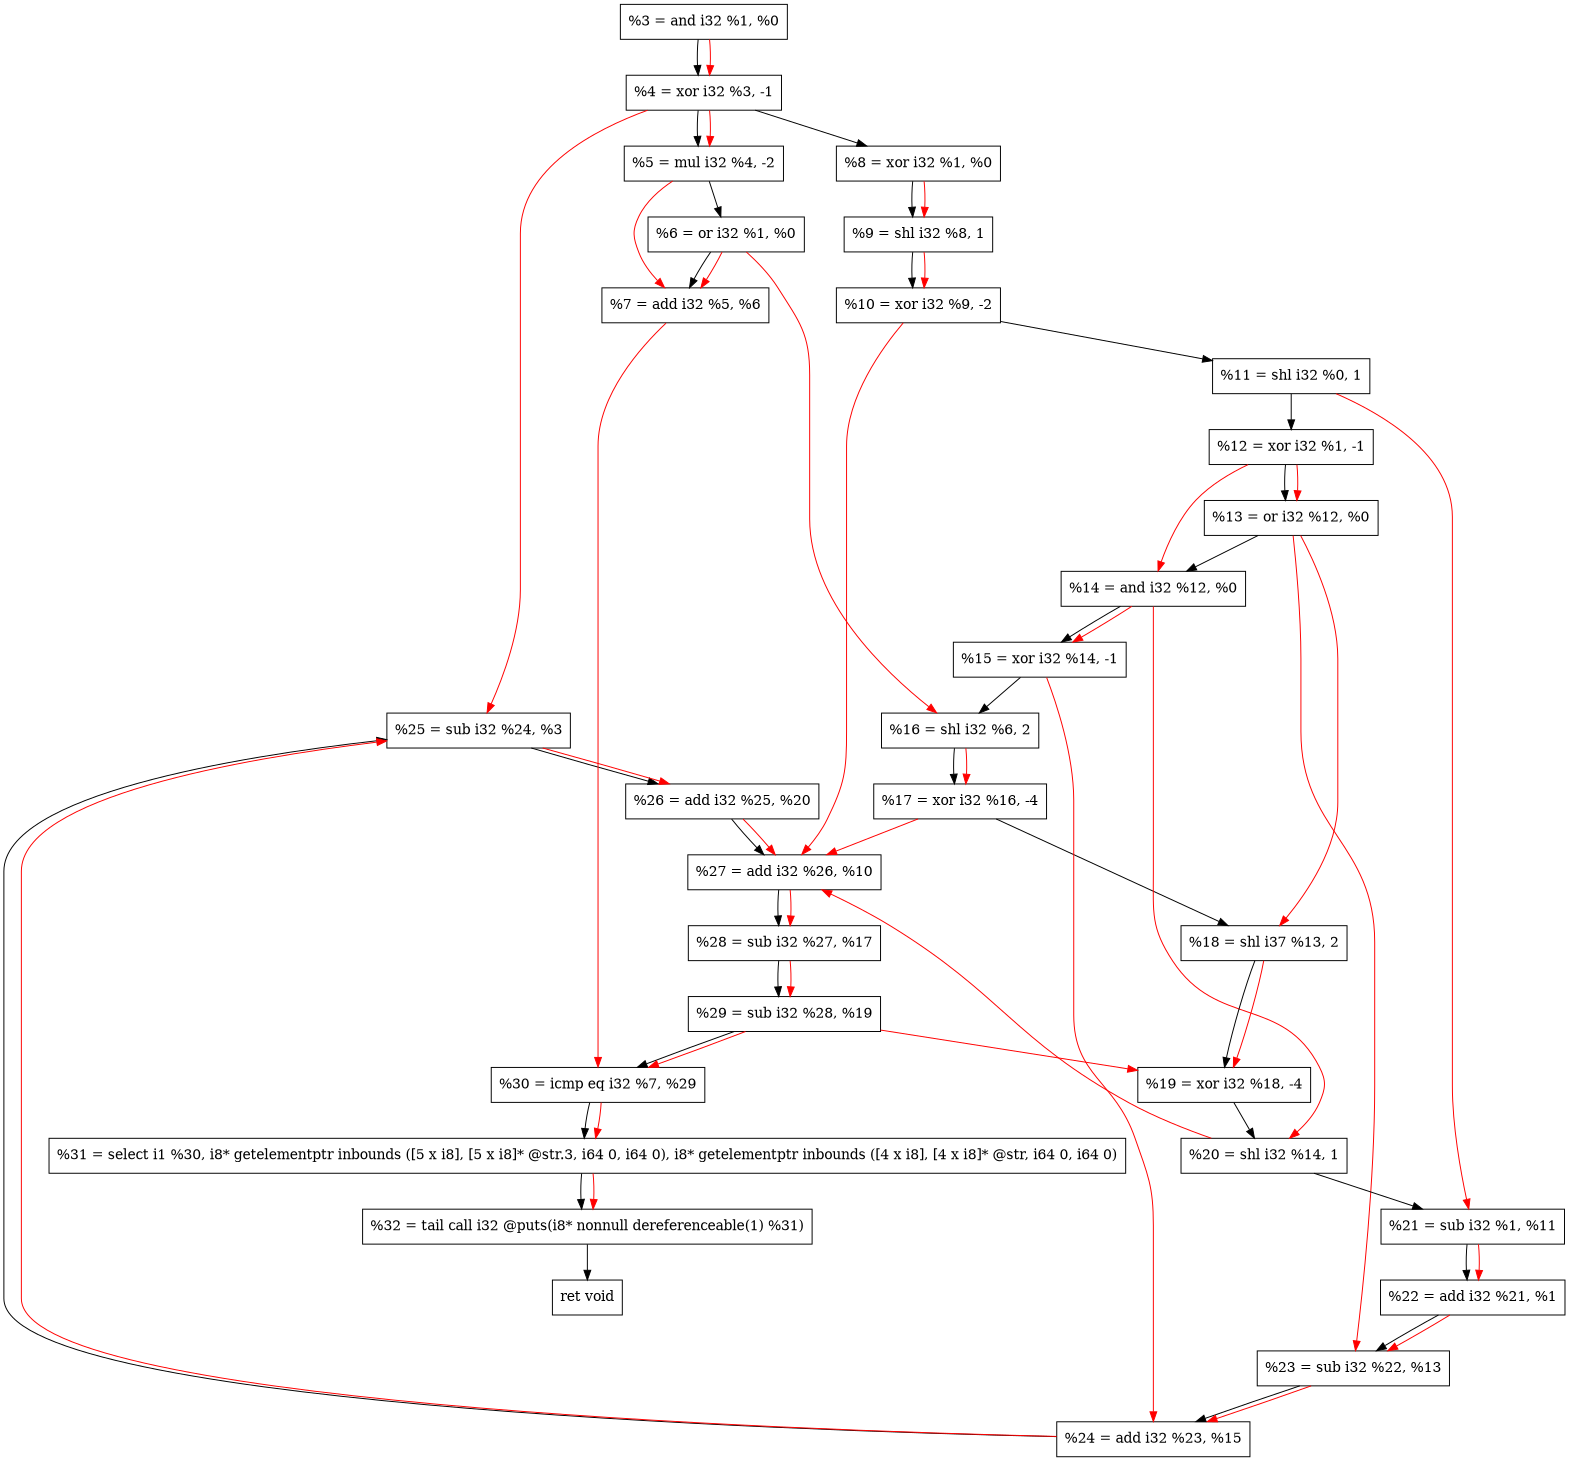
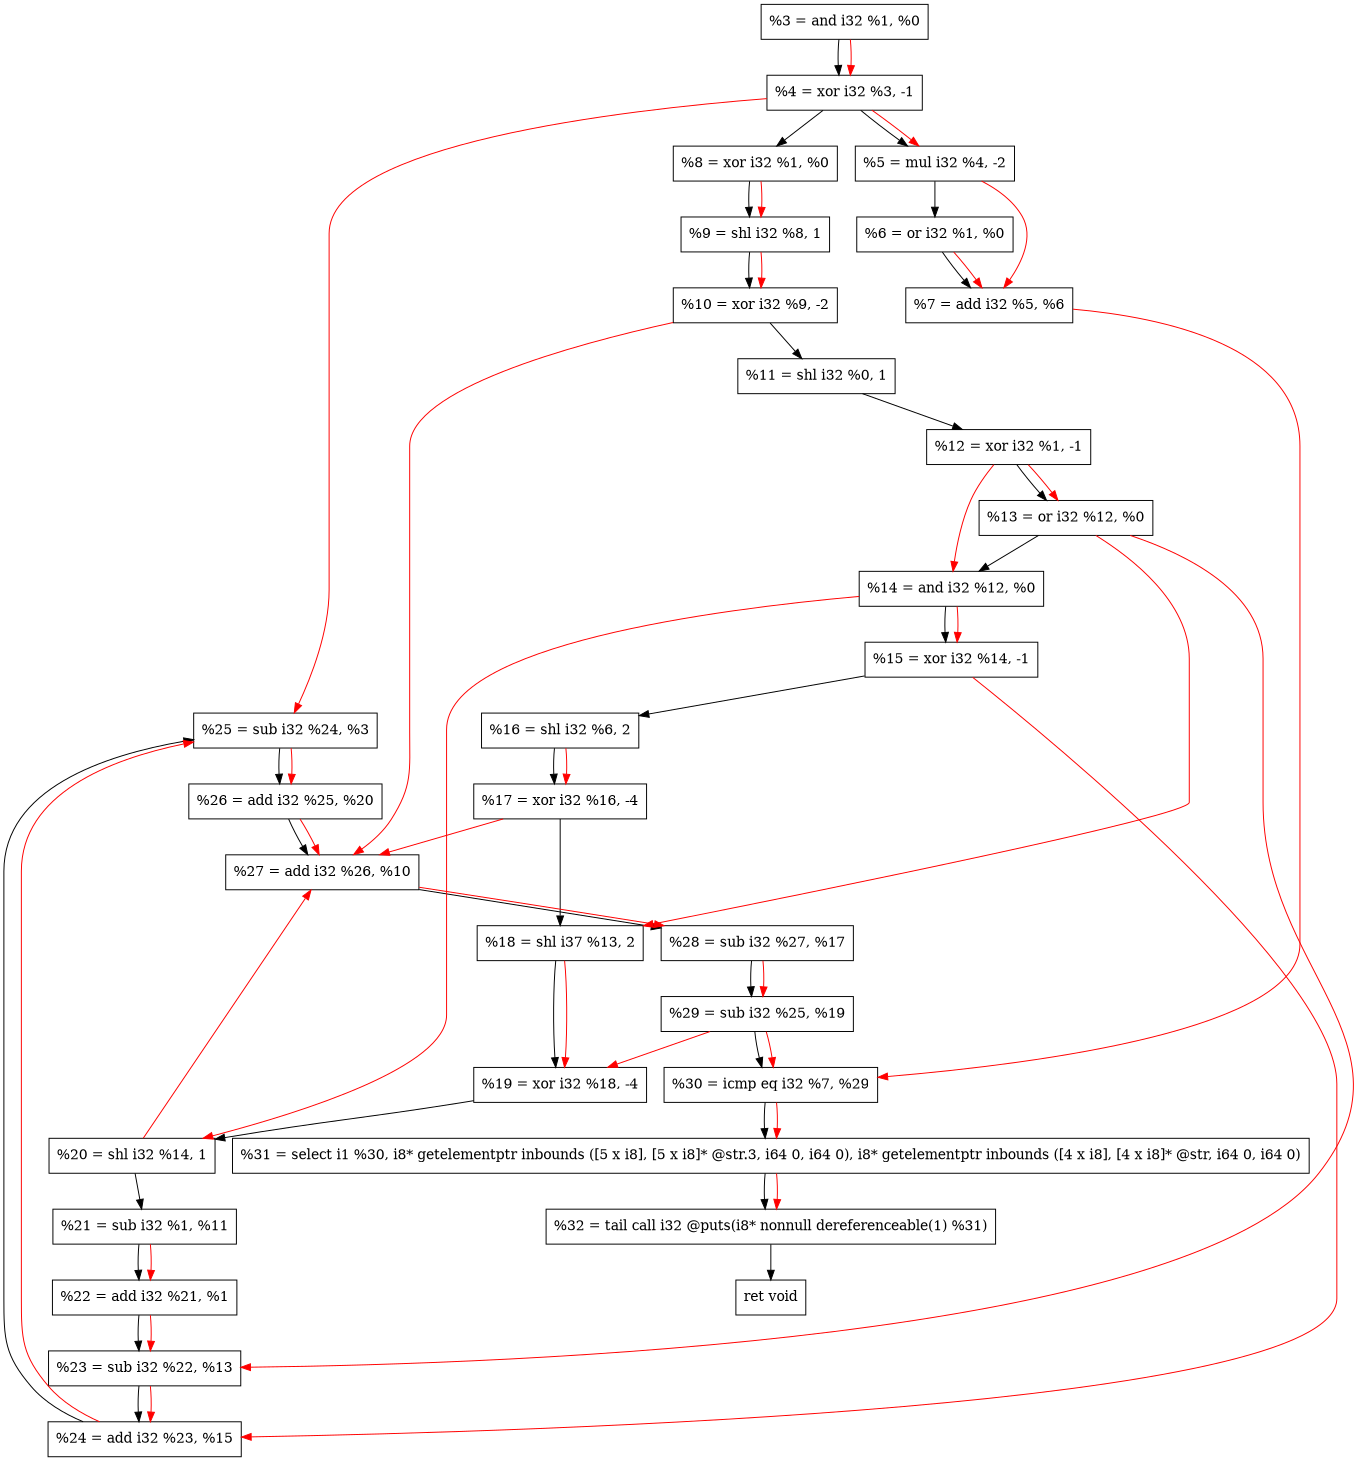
  digraph {
    node [shape=record]
    edge [color=red]
    n1 [label="  %3 = and i32 %1, %0"]
    n2 [label="  %4 = xor i32 %3, -1"]
    n3 [label="  %25 = sub i32 %24, %3"]
    n4 [label="  %5 = mul i32 %4, -2"]
    n5 [label="  %8 = xor i32 %1, %0"]
    n6 [label="  %26 = add i32 %25, %20"]
    n7 [label="  %6 = or i32 %1, %0"]
    n8 [label="  %7 = add i32 %5, %6"]
    n9 [label="  %16 = shl i32 %6, 2"]
    n10 [label="  %30 = icmp eq i32 %7, %29"]
    n11 [label="  %17 = xor i32 %16, -4"]
    n12 [label="  %9 = shl i32 %8, 1"]
    n13 [label="  %31 = select i1 %30, i8* getelementptr inbounds ([5 x i8], [5 x i8]* @str.3, i64 0, i64 0), i8* getelementptr inbounds ([4 x i8], [4 x i8]* @str, i64 0, i64 0)"]
    n14 [label="  %10 = xor i32 %9, -2"]
    n15 [label="  %11 = shl i32 %0, 1"]
    n16 [label="  %27 = add i32 %26, %10"]
    n17 [label="  %12 = xor i32 %1, -1"]
    n18 [label="  %21 = sub i32 %1, %11"]
    n19 [label="  %28 = sub i32 %27, %17"]
    n20 [label="  %13 = or i32 %12, %0"]
    n21 [label="  %14 = and i32 %12, %0"]
    n22 [label="  %22 = add i32 %21, %1"]
    n23 [label="%18 = shl i37 %13, 2"]
    n24 [label="  %23 = sub i32 %22, %13"]
    n25 [label="  %15 = xor i32 %14, -1"]
    n26 [label="  %20 = shl i32 %14, 1"]
    n27 [label="  %19 = xor i32 %18, -4"]
    n28 [label="  %24 = add i32 %23, %15"]
-   n29 [label="  %29 = sub i32 %28, %19"]
+   n29 [label="%29 = sub i32 %25, %19"]
    n30 [label="  %32 = tail call i32 @puts(i8* nonnull dereferenceable(1) %31)"]
    n31 [label="  ret void"]
    n1 -> n2 [color=""]
    n1 -> n2
    n2 -> n3
    n2 -> n4 [color=""]
    n2 -> n4
    n2 -> n5 [color=""]
    n3 -> n6 [color=""]
    n3 -> n6
    n4 -> n7 [color=""]
    n4 -> n8
    n5 -> n12 [color=""]
    n5 -> n12
    n6 -> n16 [color=""]
    n6 -> n16
    n7 -> n8 [color=""]
    n7 -> n8
-   n7 -> n9
    n8 -> n10
    n9 -> n11 [color=""]
    n9 -> n11
    n10 -> n13 [color=""]
    n10 -> n13
    n11 -> n16
    n11 -> n23 [color=""]
    n12 -> n14 [color=""]
    n12 -> n14
    n13 -> n30 [color=""]
    n13 -> n30
    n14 -> n15 [color=""]
    n14 -> n16
    n15 -> n17 [color=""]
-   n15 -> n18
    n16 -> n19 [color=""]
    n16 -> n19
    n17 -> n20 [color=""]
    n17 -> n20
    n17 -> n21
    n18 -> n22 [color=""]
    n18 -> n22
    n19 -> n29 [color=""]
    n19 -> n29
    n20 -> n21 [color=""]
    n20 -> n23
    n20 -> n24
    n21 -> n25 [color=""]
    n21 -> n25
    n21 -> n26
    n22 -> n24 [color=""]
    n22 -> n24
    n23 -> n27 [color=""]
    n23 -> n27
    n24 -> n28 [color=""]
    n24 -> n28
    n25 -> n9 [color=""]
    n25 -> n28
    n26 -> n16
    n26 -> n18 [color=""]
    n27 -> n26 [color=""]
    n28 -> n3 [color=""]
    n28 -> n3
    n29 -> n10 [color=""]
    n29 -> n10
    n29 -> n27
    n30 -> n31 [color=""]
  }
